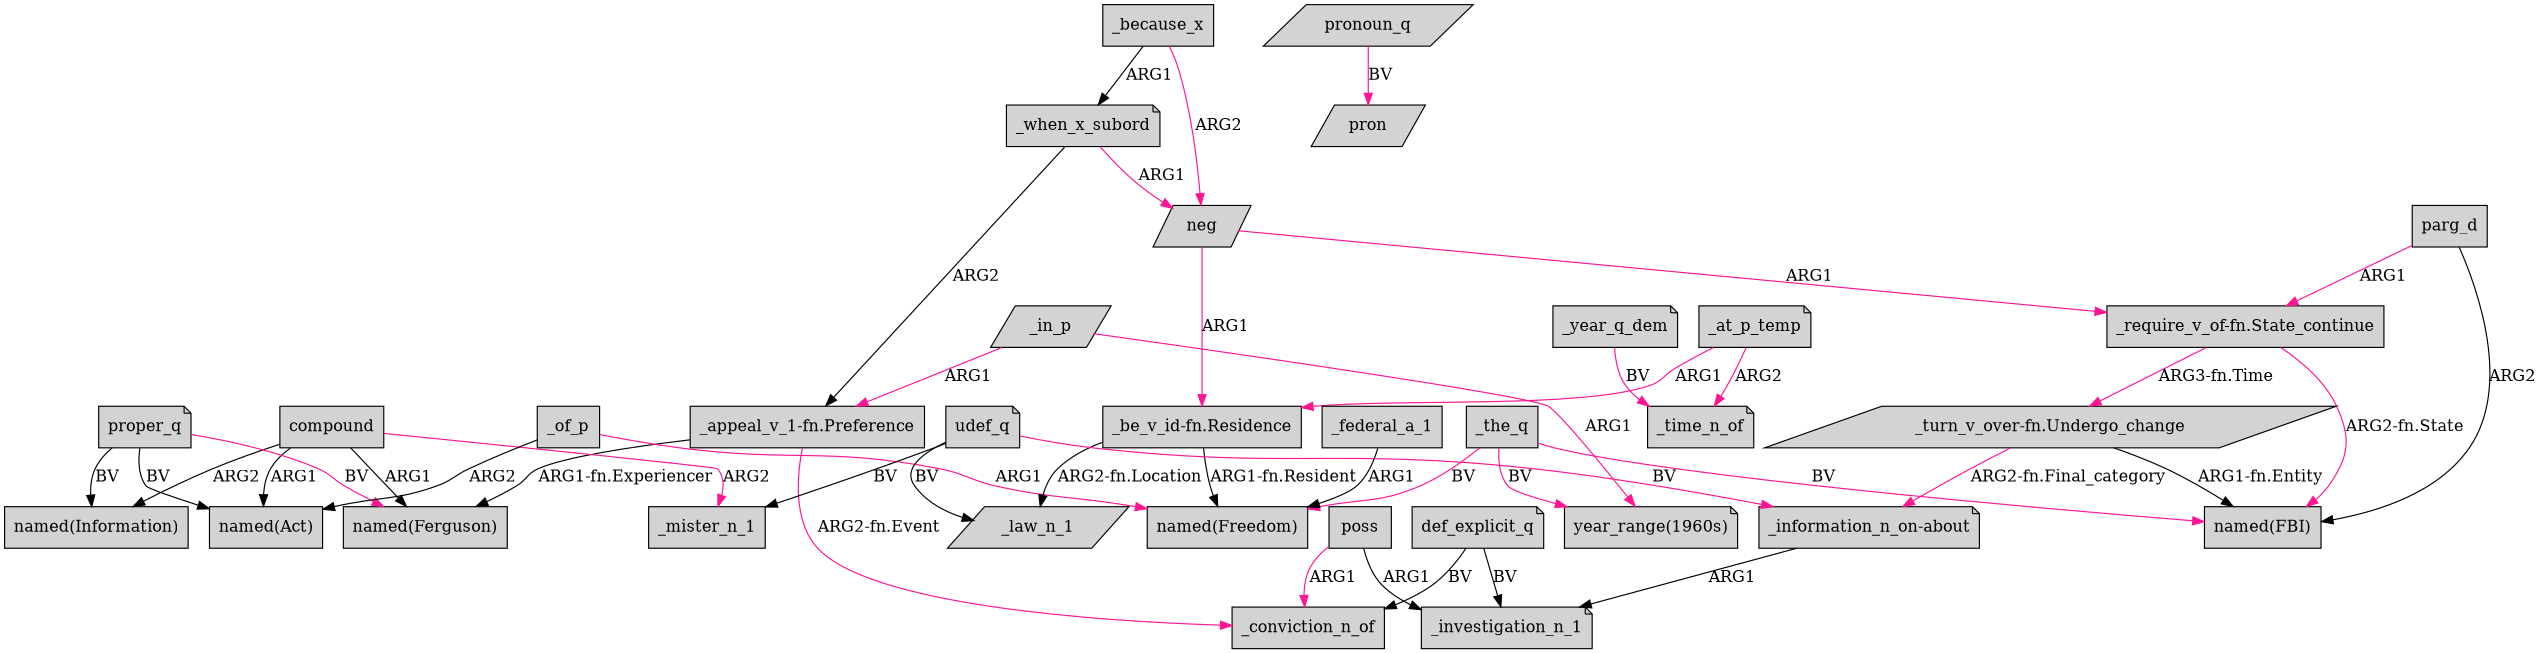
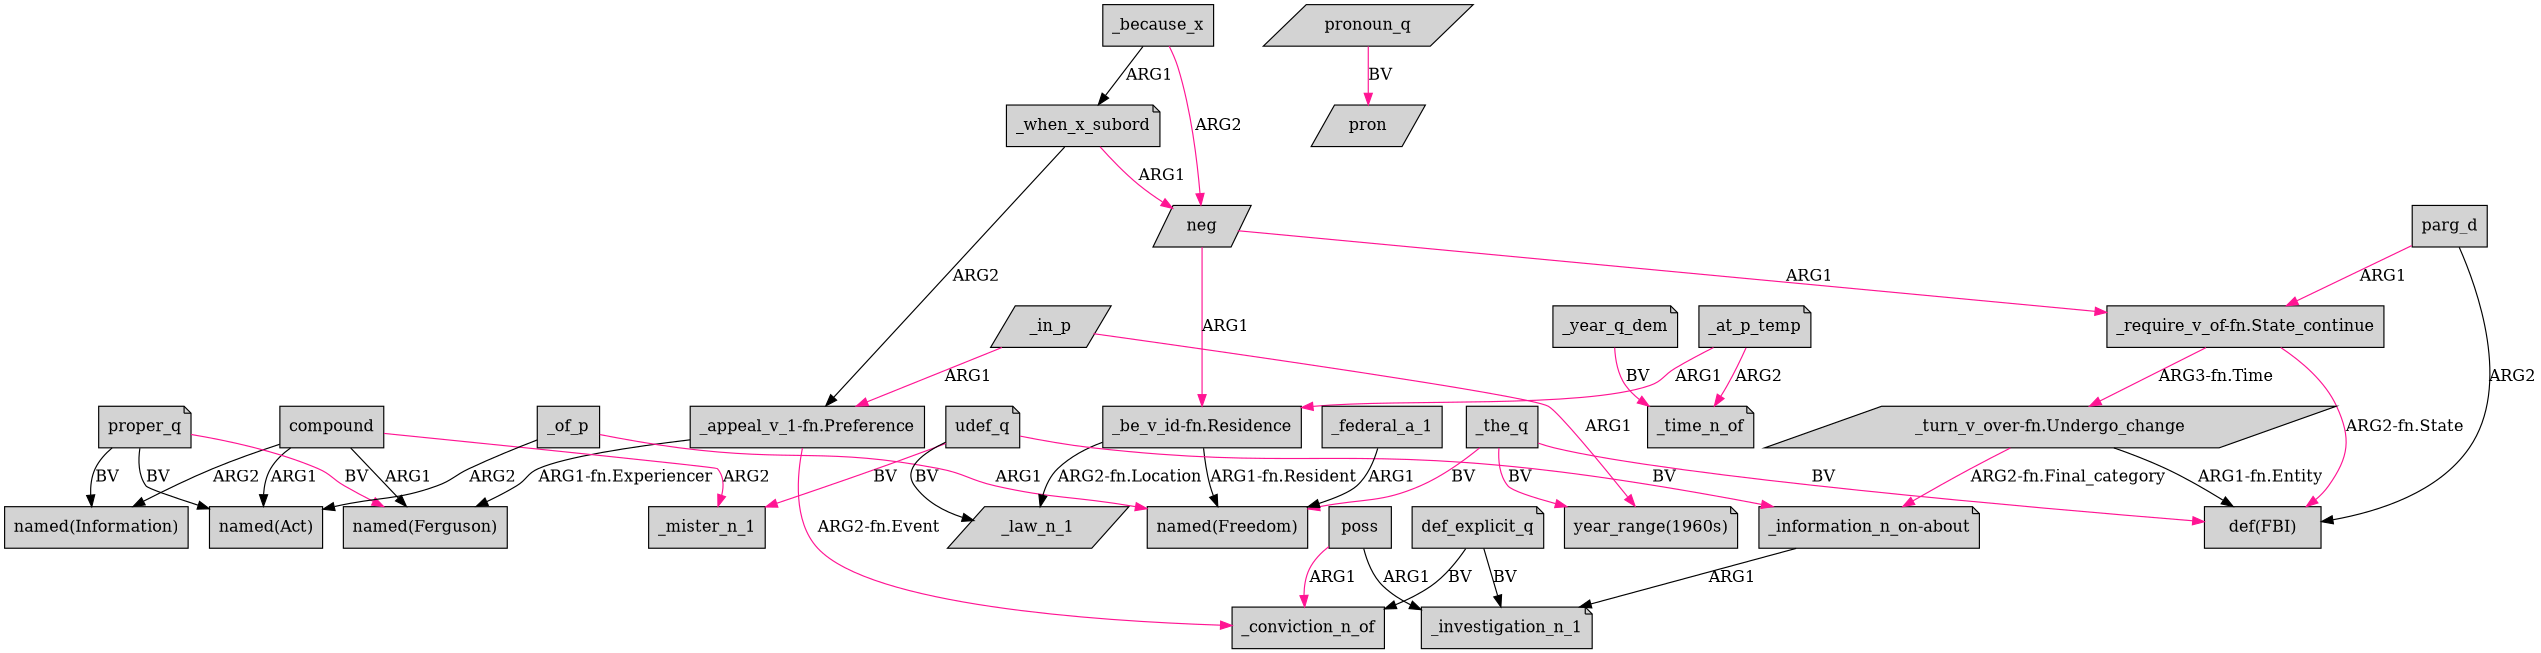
  digraph {
    node [shape=box style=filled]
    edge [color=deeppink]
    poss
    _conviction_n_of
    _investigation_n_1 [shape=note]
    pron [shape=parallelogram]
    _in_p [shape=parallelogram]
    "_appeal_v_1-fn.Preference"
    "year_range(1960s)" [shape=note]
    "named(Ferguson)"
    _the_q
    "named(Freedom)"
-   "named(FBI)"
+   "named(FBI)" [label="def(FBI)"]
    compound
    _mister_n_1
    "named(Act)"
    "named(Information)"
    proper_q [shape=note]
    _of_p
    _at_p_temp [shape=note]
    "_be_v_id-fn.Residence"
    _time_n_of [shape=note]
    _law_n_1 [shape=parallelogram]
    udef_q [shape=note]
    "_information_n_on-about" [shape=note]
    def_explicit_q [shape=note]
    _federal_a_1
    neg [shape=parallelogram]
    "_require_v_of-fn.State_continue"
    "_turn_v_over-fn.Undergo_change" [shape=parallelogram]
    parg_d
    _when_x_subord [shape=note]
    pronoun_q [shape=parallelogram]
    _because_x
    n33 [label=_year_q_dem shape=note]
    poss -> _conviction_n_of [label=ARG1]
    poss -> _investigation_n_1 [color=black label=ARG1]
    _in_p -> "_appeal_v_1-fn.Preference" [label=ARG1]
    _in_p -> "year_range(1960s)" [label=ARG1]
    "_appeal_v_1-fn.Preference" -> _conviction_n_of [label="ARG2-fn.Event"]
    "_appeal_v_1-fn.Preference" -> "named(Ferguson)" [color=black label="ARG1-fn.Experiencer"]
    _the_q -> "year_range(1960s)" [label=BV]
    _the_q -> "named(Freedom)" [label=BV]
    _the_q -> "named(FBI)" [label=BV]
    compound -> "named(Ferguson)" [color=black label=ARG1]
    compound -> _mister_n_1 [label=ARG2]
    compound -> "named(Act)" [color=black label=ARG1]
    compound -> "named(Information)" [color=black label=ARG2]
    proper_q -> "named(Ferguson)" [label=BV]
    proper_q -> "named(Act)" [color=black label=BV]
    proper_q -> "named(Information)" [color=black label=BV]
    _of_p -> "named(Freedom)" [label=ARG1]
    _of_p -> "named(Act)" [color=black label=ARG2]
    _at_p_temp -> "_be_v_id-fn.Residence" [label=ARG1]
    _at_p_temp -> _time_n_of [label=ARG2]
    "_be_v_id-fn.Residence" -> "named(Freedom)" [color=black label="ARG1-fn.Resident"]
    "_be_v_id-fn.Residence" -> _law_n_1 [color=black label="ARG2-fn.Location"]
-   udef_q -> _mister_n_1 [color=black label=BV]
+   udef_q -> _mister_n_1 [label=BV]
    udef_q -> _law_n_1 [color=black label=BV]
    udef_q -> "_information_n_on-about" [label=BV]
    "_information_n_on-about" -> _investigation_n_1 [color=black label=ARG1]
    def_explicit_q -> _conviction_n_of [color=black label=BV]
    def_explicit_q -> _investigation_n_1 [color=black label=BV]
    _federal_a_1 -> "named(Freedom)" [color=black label=ARG1]
    neg -> "_be_v_id-fn.Residence" [label=ARG1]
    neg -> "_require_v_of-fn.State_continue" [label=ARG1]
    "_require_v_of-fn.State_continue" -> "named(FBI)" [label="ARG2-fn.State"]
    "_require_v_of-fn.State_continue" -> "_turn_v_over-fn.Undergo_change" [label="ARG3-fn.Time"]
    "_turn_v_over-fn.Undergo_change" -> "named(FBI)" [color=black label="ARG1-fn.Entity"]
    "_turn_v_over-fn.Undergo_change" -> "_information_n_on-about" [label="ARG2-fn.Final_category"]
    parg_d -> "named(FBI)" [color=black label=ARG2]
    parg_d -> "_require_v_of-fn.State_continue" [label=ARG1]
    _when_x_subord -> "_appeal_v_1-fn.Preference" [color=black label=ARG2]
    _when_x_subord -> neg [label=ARG1]
    pronoun_q -> pron [label=BV]
    _because_x -> neg [label=ARG2]
    _because_x -> _when_x_subord [color=black label=ARG1]
    n33 -> _time_n_of [label=BV]
  }
